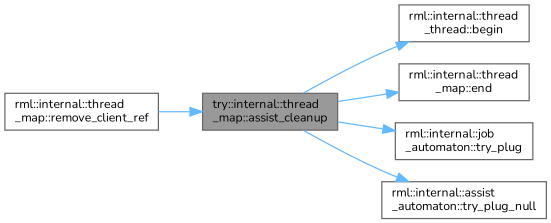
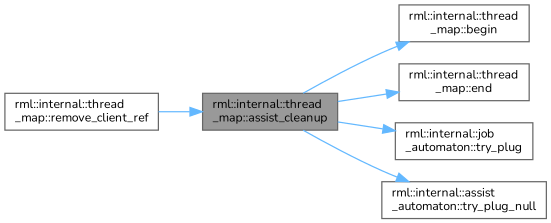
  digraph {
    fontname=Nunito
    rankdir=LR
    node [color=grey40 fillcolor=white fontname=Nunito fontsize=10 shape=box style=filled]
    edge [color=steelblue1 fontname=Nunito fontsize=10 labelfontname=Helvetica labelfontsize=10 style=solid]
-   n1 [color=gray40 fillcolor=grey60 fontcolor=black height=0.2 label="try::internal::thread\l_map::assist_cleanup" width=0.4]
-   n2 [height=0.2 label="rml::internal::thread\l_thread::begin" width=0.4]
+   n1 [color=gray40 fillcolor=grey60 fontcolor=black height=0.2 label="rml::internal::thread\l_map::assist_cleanup" width=0.4]
+   n2 [height=0.2 label="rml::internal::thread\l_map::begin" width=0.4]
    n3 [height=0.2 label="rml::internal::thread\l_map::end" width=0.4]
    n4 [height=0.2 label="rml::internal::job\l_automaton::try_plug" width=0.4]
    n5 [height=0.2 label="rml::internal::assist\l_automaton::try_plug_null" width=0.4]
    n6 [height=0.2 label="rml::internal::thread\l_map::remove_client_ref" width=0.4]
    n1 -> n2
    n1 -> n3
    n1 -> n4
    n1 -> n5
    n6 -> n1
  }
